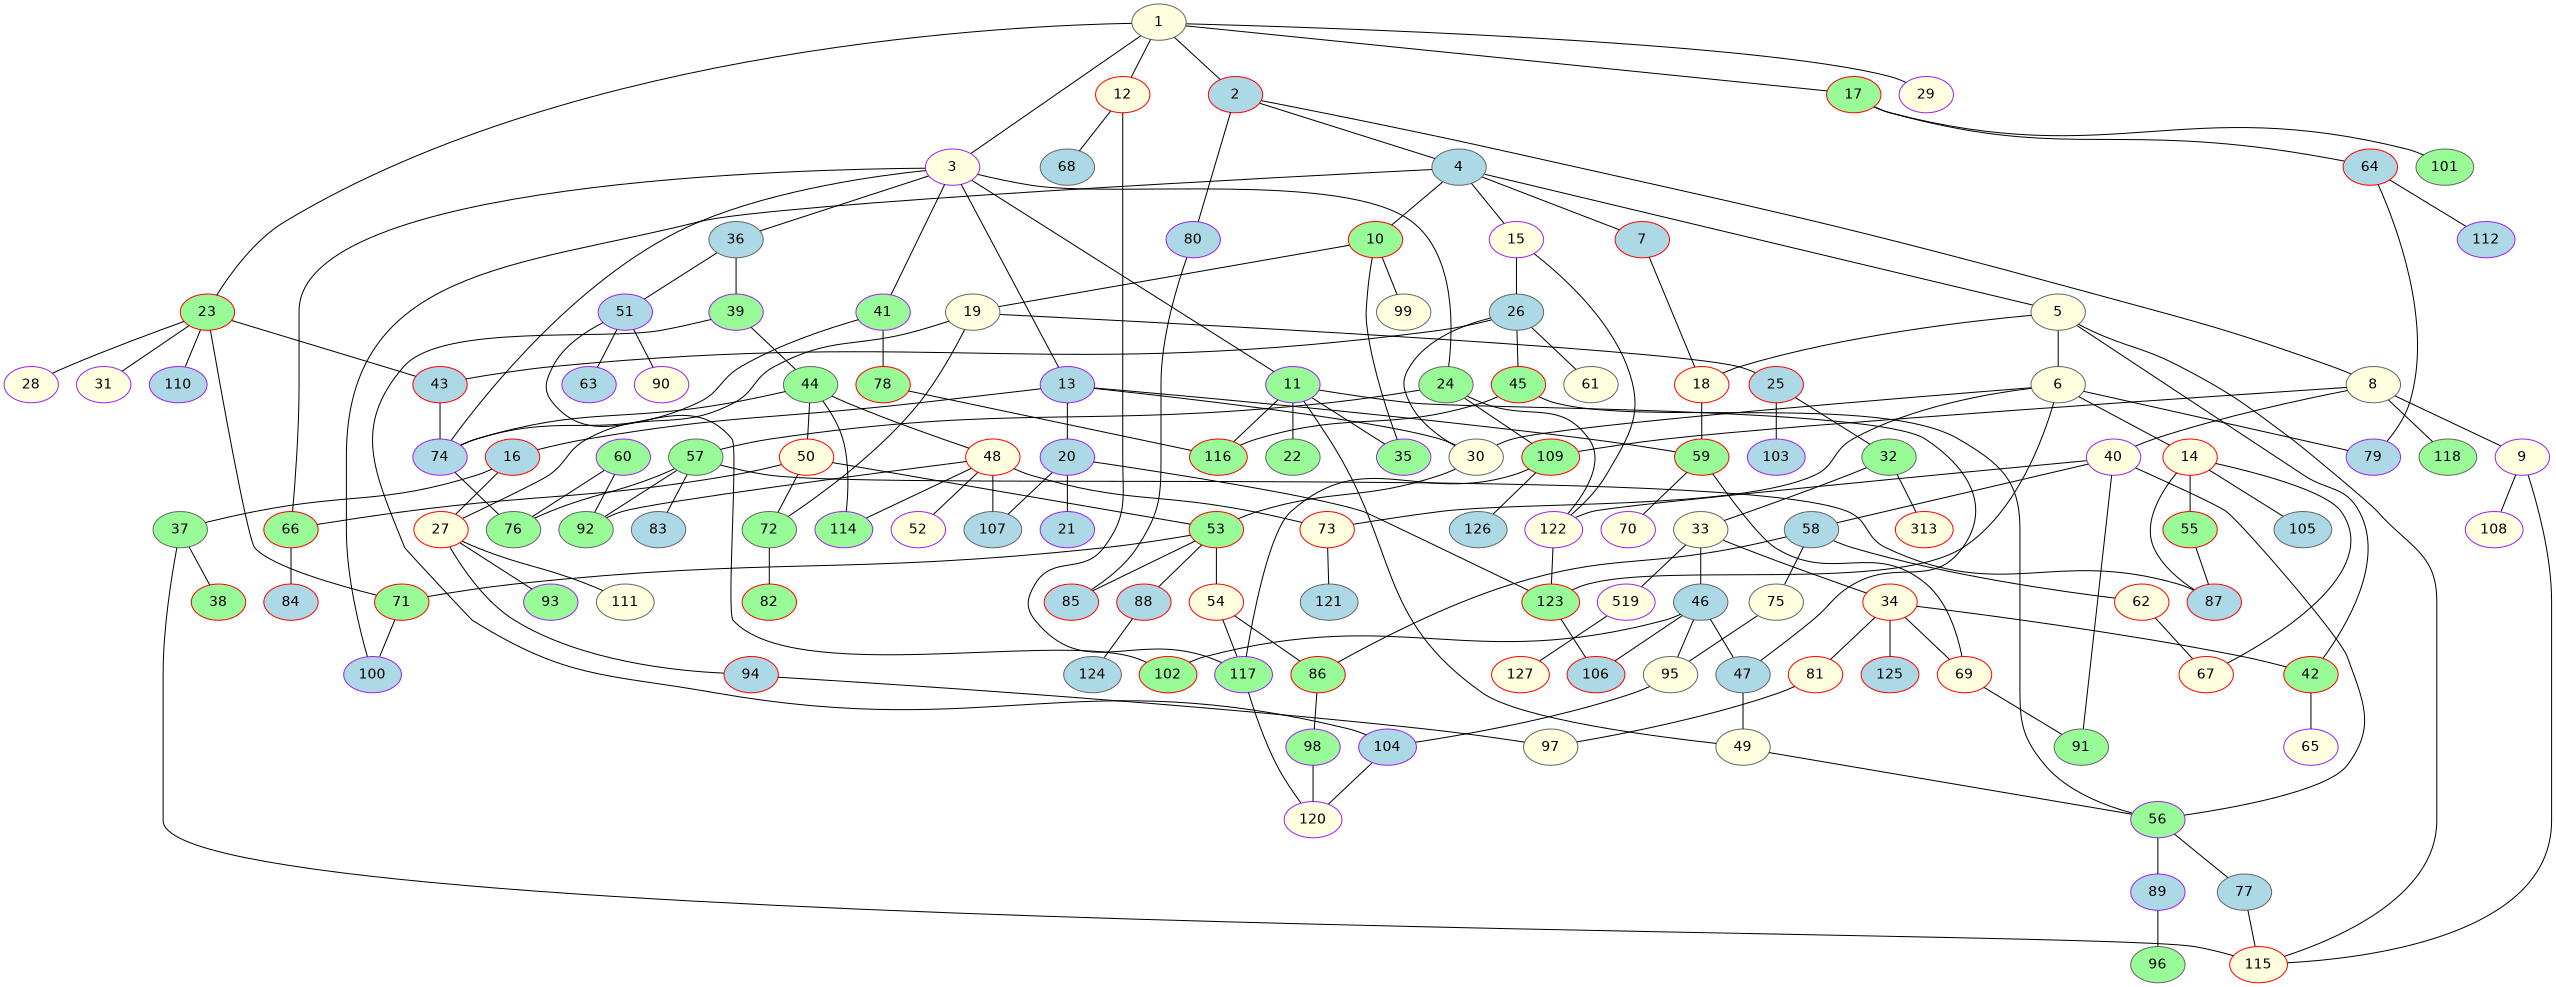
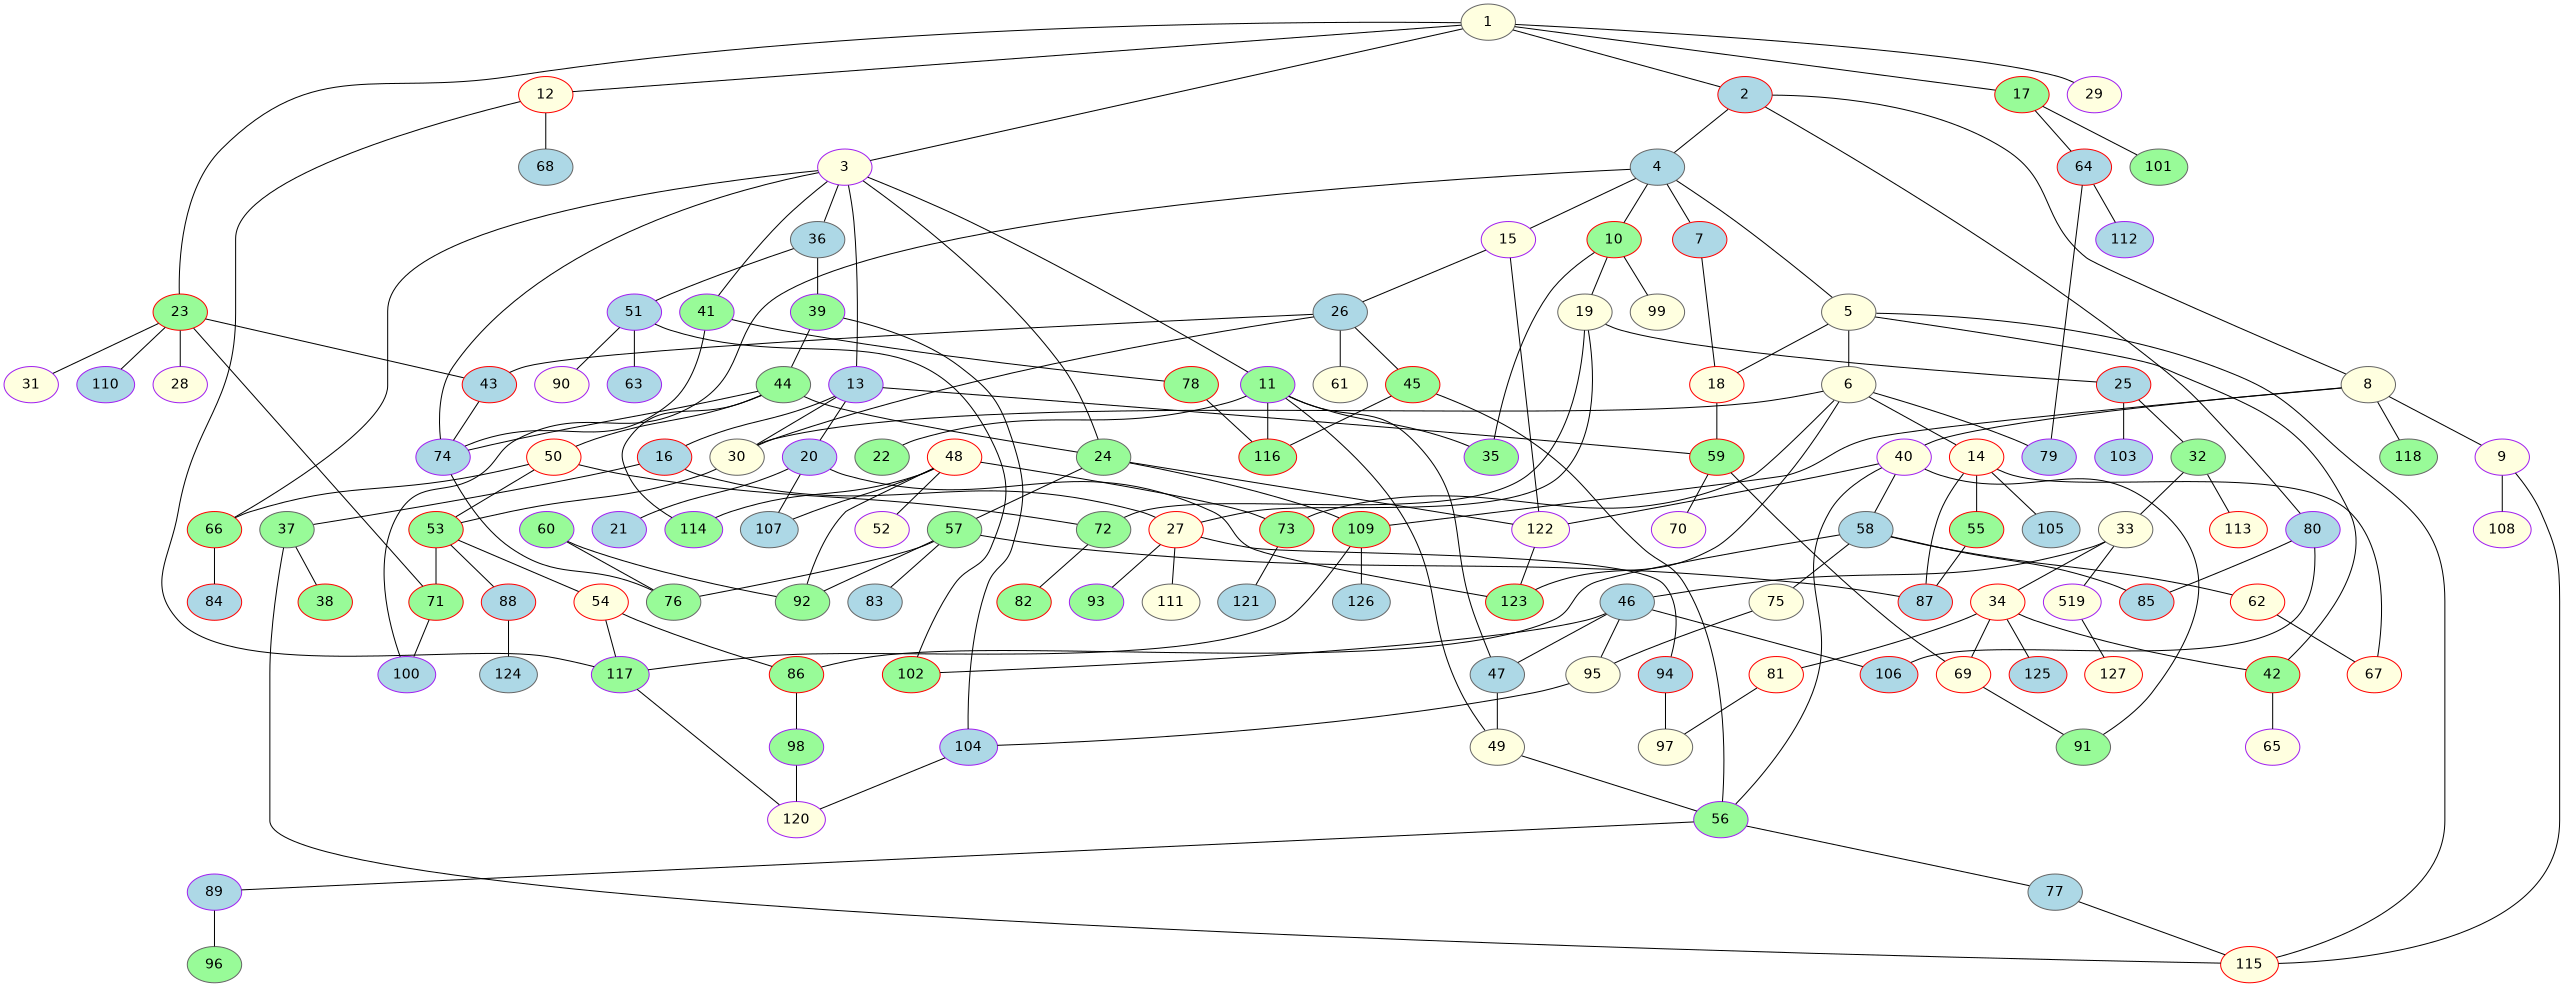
  graph {
    fontname="DejaVu Sans"
    node [color=red fillcolor=lightyellow fontname="DejaVu Sans" style=filled]
    edge [fontname="DejaVu Sans"]
    1 [color=gray40]
    2 [fillcolor=lightblue]
    3 [color=purple]
    12
    17 [fillcolor=palegreen]
    23 [fillcolor=palegreen]
    29 [color=purple]
    4 [color=gray40 fillcolor=lightblue]
    8 [color=gray40]
    80 [color=purple fillcolor=lightblue]
    11 [color=purple fillcolor=palegreen]
    13 [color=purple fillcolor=lightblue]
    24 [color=gray40 fillcolor=palegreen]
    36 [color=gray40 fillcolor=lightblue]
    41 [color=purple fillcolor=palegreen]
    66 [fillcolor=palegreen]
    74 [color=purple fillcolor=lightblue]
    68 [color=gray40 fillcolor=lightblue]
    117 [color=purple fillcolor=palegreen]
    64 [fillcolor=lightblue]
    101 [color=gray40 fillcolor=palegreen]
    28 [color=purple]
    31 [color=purple]
    43 [fillcolor=lightblue]
    71 [fillcolor=palegreen]
    110 [color=purple fillcolor=lightblue]
    5 [color=gray40]
    7 [fillcolor=lightblue]
    10 [fillcolor=palegreen]
    15 [color=purple]
    100 [color=purple fillcolor=lightblue]
    9 [color=purple]
    40 [color=purple]
    109 [fillcolor=palegreen]
    118 [color=gray40 fillcolor=palegreen]
    106 [fillcolor=lightblue]
    85 [fillcolor=lightblue]
    35 [color=purple fillcolor=palegreen]
    22 [color=gray40 fillcolor=palegreen]
    47 [color=gray40 fillcolor=lightblue]
    49 [color=gray40]
    116 [fillcolor=palegreen]
    30 [color=gray40]
    16 [fillcolor=lightblue]
    20 [color=purple fillcolor=lightblue]
    59 [fillcolor=palegreen]
    122 [color=purple]
    57 [color=gray40 fillcolor=palegreen]
    39 [color=purple fillcolor=palegreen]
    51 [color=purple fillcolor=lightblue]
    78 [fillcolor=palegreen]
    84 [fillcolor=lightblue]
    76 [color=gray40 fillcolor=palegreen]
    6 [color=gray40]
    18
    42 [fillcolor=palegreen]
    115
    19 [color=gray40]
    99 [color=gray40]
    26 [color=gray40 fillcolor=lightblue]
    14
-   73
+   73 [fillcolor=palegreen]
    79 [color=purple fillcolor=lightblue]
    123 [fillcolor=palegreen]
    65 [color=purple]
    55 [fillcolor=palegreen]
    67
    87 [fillcolor=lightblue]
    105 [color=gray40 fillcolor=lightblue]
    53 [fillcolor=palegreen]
    121 [color=gray40 fillcolor=lightblue]
    108 [color=purple]
    56 [color=purple fillcolor=palegreen]
    58 [color=gray40 fillcolor=lightblue]
    91 [color=gray40 fillcolor=palegreen]
    126 [color=gray40 fillcolor=lightblue]
    27
    25 [fillcolor=lightblue]
    72 [color=gray40 fillcolor=palegreen]
    120 [color=purple]
    37 [color=gray40 fillcolor=palegreen]
    21 [color=purple fillcolor=lightblue]
    107 [color=gray40 fillcolor=lightblue]
    69
    70 [color=purple]
    45 [fillcolor=palegreen]
    61 [color=gray40]
    93 [color=purple fillcolor=palegreen]
    94 [fillcolor=lightblue]
    111 [color=gray40]
    38 [fillcolor=palegreen]
    112 [color=purple fillcolor=lightblue]
    32 [color=gray40 fillcolor=palegreen]
    103 [color=purple fillcolor=lightblue]
    82 [fillcolor=palegreen]
    60 [color=purple fillcolor=palegreen]
    92 [color=gray40 fillcolor=palegreen]
    83 [color=gray40 fillcolor=lightblue]
    33 [color=gray40]
-   113 [label=313]
+   113
    97 [color=gray40]
    54
    88 [fillcolor=lightblue]
    34
    46 [color=gray40 fillcolor=lightblue]
    n106 [color=purple label=519]
    81
    125 [fillcolor=lightblue]
    95 [color=gray40]
    102 [fillcolor=palegreen]
    127
    44 [color=gray40 fillcolor=palegreen]
    104 [color=purple fillcolor=lightblue]
    63 [color=purple fillcolor=lightblue]
    90 [color=purple]
    48
    50
    114 [color=purple fillcolor=palegreen]
    77 [color=gray40 fillcolor=lightblue]
    89 [color=purple fillcolor=lightblue]
    86 [fillcolor=palegreen]
    62
    75 [color=gray40]
    52 [color=purple]
    124 [color=gray40 fillcolor=lightblue]
    98 [color=purple fillcolor=palegreen]
    96 [color=gray40 fillcolor=palegreen]
    1 -- 2
    1 -- 3
    1 -- 12
    1 -- 17
    1 -- 23
    1 -- 29
    2 -- 4
    2 -- 8
    2 -- 80
    3 -- 11
    3 -- 13
    3 -- 24
    3 -- 36
    3 -- 41
    3 -- 66
    3 -- 74
    12 -- 68
    12 -- 117
    17 -- 64
    17 -- 101
    23 -- 28
    23 -- 31
    23 -- 43
    23 -- 71
    23 -- 110
    4 -- 5
    4 -- 7
    4 -- 10
    4 -- 15
    4 -- 100
    8 -- 9
    8 -- 40
    8 -- 109
    8 -- 118
-   123 -- 106
+   80 -- 106
    80 -- 85
    11 -- 35
    11 -- 22
    11 -- 47
    11 -- 49
    11 -- 116
    13 -- 30
    13 -- 16
    13 -- 20
    13 -- 59
    24 -- 109
    24 -- 122
    24 -- 57
    36 -- 39
    36 -- 51
    41 -- 74
    41 -- 78
    66 -- 84
    74 -- 76
    117 -- 120
    64 -- 79
    64 -- 112
    43 -- 74
    71 -- 100
    5 -- 6
    5 -- 18
    5 -- 42
    5 -- 115
    7 -- 18
    10 -- 35
    10 -- 19
    10 -- 99
    15 -- 122
    15 -- 26
    9 -- 115
    9 -- 108
    40 -- 122
    40 -- 56
    40 -- 58
    40 -- 91
    109 -- 117
    109 -- 126
    47 -- 49
    49 -- 56
    30 -- 53
    16 -- 27
    16 -- 37
    20 -- 123
    20 -- 21
    20 -- 107
    59 -- 69
    59 -- 70
    122 -- 123
    57 -- 76
    57 -- 87
    57 -- 92
    57 -- 83
    39 -- 44
    39 -- 104
    51 -- 102
    51 -- 63
    51 -- 90
    78 -- 116
    6 -- 30
    6 -- 14
    6 -- 73
    6 -- 79
    6 -- 123
    18 -- 59
    42 -- 65
    19 -- 27
    19 -- 25
    19 -- 72
    26 -- 43
    26 -- 30
    26 -- 45
    26 -- 61
    14 -- 55
    14 -- 67
    14 -- 87
    14 -- 105
    73 -- 121
    55 -- 87
    53 -- 71
-   53 -- 85
+   58 -- 85
    53 -- 54
    53 -- 88
    56 -- 77
    56 -- 89
    58 -- 86
    58 -- 62
    58 -- 75
    27 -- 93
    27 -- 94
    27 -- 111
    25 -- 32
    25 -- 103
    72 -- 82
    37 -- 115
    37 -- 38
    69 -- 91
    45 -- 116
    45 -- 56
    94 -- 97
    32 -- 33
    32 -- 113
    60 -- 76
    60 -- 92
    33 -- 34
    33 -- 46
    33 -- n106
    54 -- 117
    54 -- 86
    88 -- 124
    34 -- 42
    34 -- 69
    34 -- 81
    34 -- 125
    46 -- 106
    46 -- 47
    46 -- 95
    46 -- 102
    n106 -- 127
    81 -- 97
    95 -- 104
    44 -- 74
-   44 -- 48
+   44 -- 24
    44 -- 50
    44 -- 114
    104 -- 120
    48 -- 73
    48 -- 107
    48 -- 92
    48 -- 114
    48 -- 52
    50 -- 66
    50 -- 53
    50 -- 72
    77 -- 115
    89 -- 96
    86 -- 98
    62 -- 67
    75 -- 95
    98 -- 120
  }
